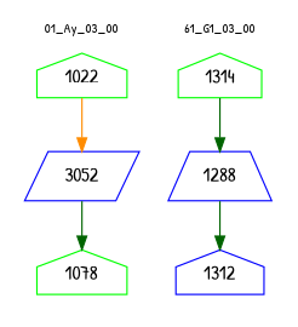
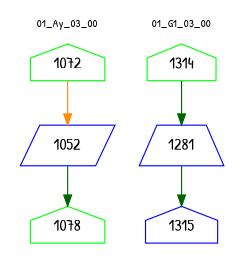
  digraph {
    fontname="Patrick Hand"
    node [color=green fontname="Patrick Hand" shape=house]
    edge [color=darkgreen fontname="Patrick Hand"]
-   n1 [label=1022]
-   n2 [color=blue label=3052 shape=parallelogram]
+   n1 [label=1072]
+   n2 [color=blue label=1052 shape=parallelogram]
    n3 [label=1078]
    n4 [label=1314]
-   n5 [color=blue label=1288 shape=trapezium]
-   n6 [color=blue label=1312]
+   n5 [color=blue label=1281 shape=trapezium]
+   n6 [color=blue label=1315]
    subgraph cluster_1 {
      color=white
      fontsize=10
      label="01_Ay_03_00"
      n1
      n2
      n3
    }
    subgraph cluster_2 {
      color=white
      fontsize=10
-     label="61_G1_03_00"
+     label="01_G1_03_00"
      n4
      n5
      n6
    }
    n1 -> n2 [color=darkorange]
    n2 -> n3
    n4 -> n5
    n5 -> n6
  }
